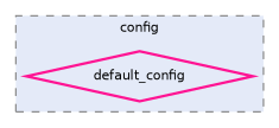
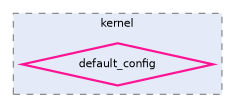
  digraph {
    compound=true
    n1 [color=deeppink fillcolor="#e4eaf8" fontname=Helvetica fontsize=10 height=0.2 label=default_config shape=diamond style="filled,bold" width=0.4]
    subgraph cluster_1 {
      bgcolor="#e4eaf8"
      fontname=Helvetica
      fontsize=10
-     label=config
+     label=kernel
      pencolor=grey50
      style="filled,dashed"
      n1
    }
  }
